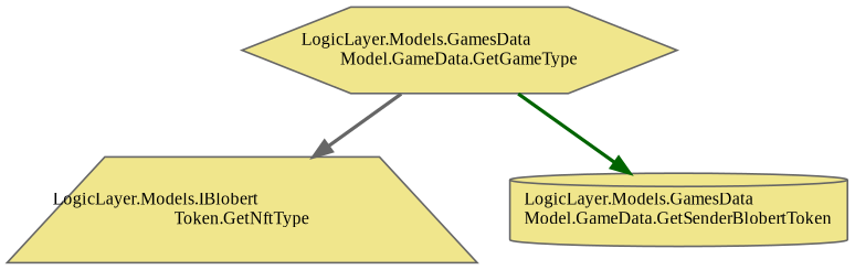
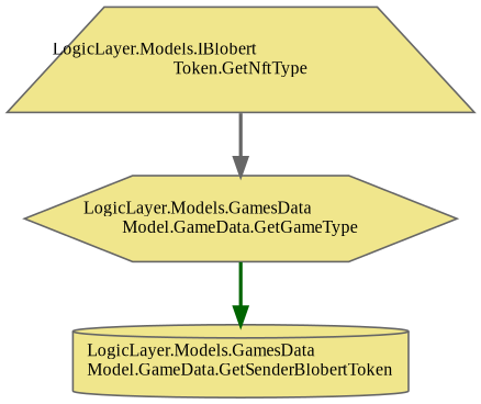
  digraph {
    rankdir=TB
    fontname="Liberation Serif"
    node [color=grey40 fillcolor=khaki fontname="Liberation Serif" fontsize=10 style=filled]
    edge [fontname="Liberation Serif" fontsize=10 labelfontname=Helvetica labelfontsize=10 style=bold]
    n1 [color=gray40 fontcolor=black height=0.2 label="LogicLayer.Models.GamesData\lModel.GameData.GetGameType" shape=hexagon width=0.4]
    n2 [height=0.2 label="LogicLayer.Models.IBlobert\lToken.GetNftType" shape=trapezium width=0.4]
    n3 [height=0.2 label="LogicLayer.Models.GamesData\lModel.GameData.GetSenderBlobertToken" shape=cylinder width=0.4]
-   n1 -> n2 [color=gray40]
+   n2 -> n1 [color=gray40]
    n1 -> n3 [color=darkgreen]
  }
